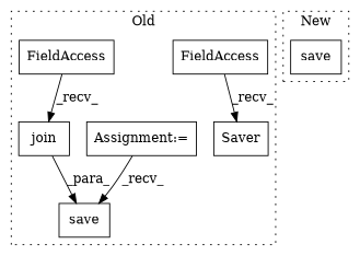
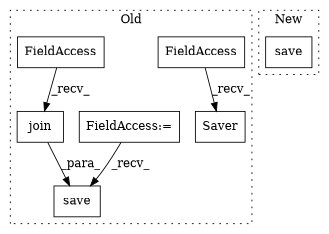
  digraph {
    fontname="DejaVu Serif"
    node [a=32 fontname="DejaVu Serif" l="5,1" shape=box]
    edge [fontname="DejaVu Serif"]
    n1 [l=7 label=Saver s=9591]
    n2 [label=save s="9683,9732"]
    n3 [a=22 l=16 label=FieldAccess s=9574]
-   n4 [a=7 l=1 label="Assignment:=" s=9573]
+   n4 [a=7 l=1 label="FieldAccess:=" s=9573]
    n5 [label=join s="9701,9725"]
    n6 [a=22 l=7 label=FieldAccess s=9693]
    n7 [label=save s="10249,10259"]
    subgraph cluster_1 {
      label=Old
      style=dotted
      n1
      n2
      n3
      n4
      n5
      n6
    }
    subgraph cluster_2 {
      label=New
      style=dotted
      n7
    }
    n3 -> n1 [label=_recv_]
    n4 -> n2 [label=_recv_]
    n5 -> n2 [label=_para_]
    n6 -> n5 [label=_recv_]
  }
